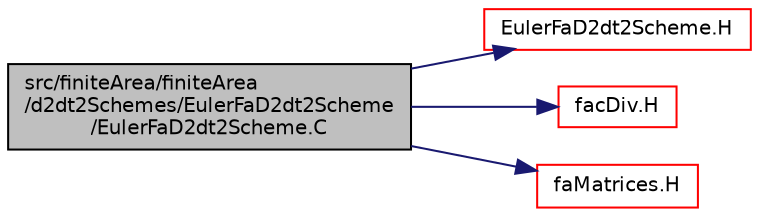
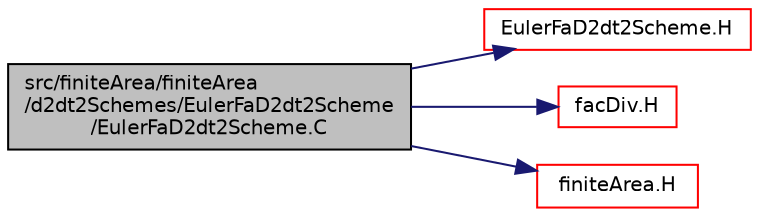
  digraph {
    rankdir=LR
    node [color=red fontname=Helvetica fontsize=10 shape=record]
    edge [color=midnightblue fontname=Helvetica fontsize=10 labelfontname=Helvetica labelfontsize=10 style=solid]
    n1 [color=black fillcolor=grey75 fontcolor=black height=0.2 label="src/finiteArea/finiteArea\l/d2dt2Schemes/EulerFaD2dt2Scheme\l/EulerFaD2dt2Scheme.C" style=filled width=0.4]
    n2 [height=0.2 label="EulerFaD2dt2Scheme.H" width=0.4]
    n3 [height=0.2 label="facDiv.H" width=0.4]
-   n4 [height=0.2 label="faMatrices.H" width=0.4]
+   n4 [height=0.2 label="finiteArea.H" width=0.4]
    n1 -> n2
    n1 -> n3
    n1 -> n4
  }
